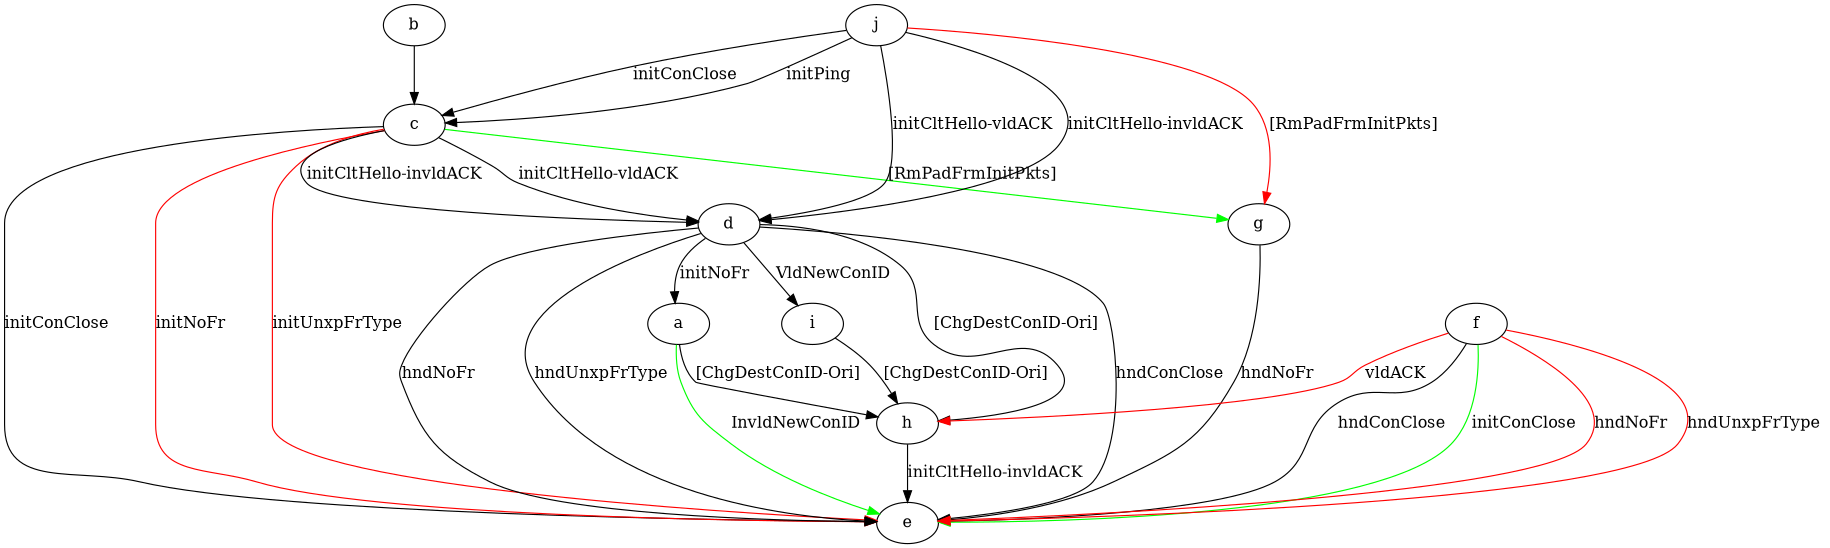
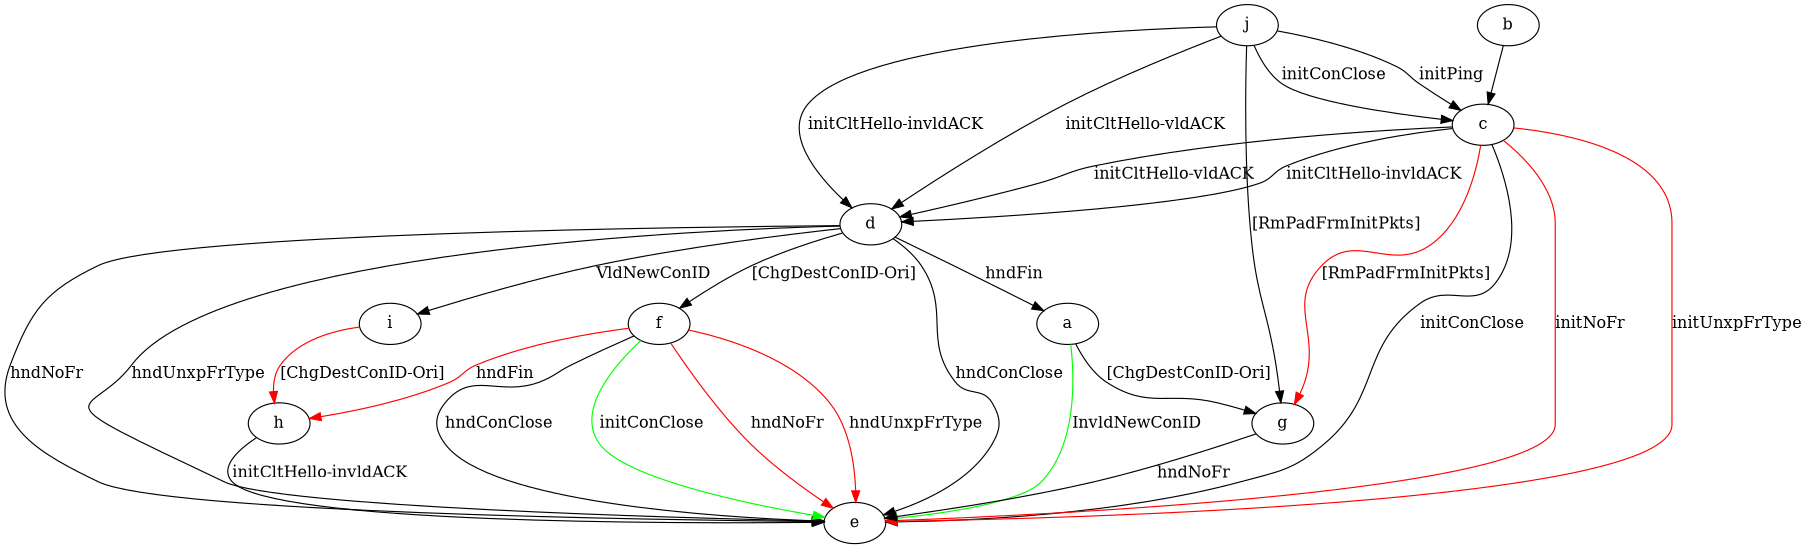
  digraph {
    a
    e
    h
    i
    b
    c
    j
    d
    g
    f
    a -> e [color=green label="InvldNewConID "]
-   a -> h [label="[ChgDestConID-Ori] "]
+   a -> g [label="[ChgDestConID-Ori] "]
    h -> e [label="initCltHello-invldACK "]
-   i -> h [label="[ChgDestConID-Ori] "]
+   i -> h [label="[ChgDestConID-Ori] " color=red]
    b -> c
    c -> e [label="initConClose "]
    c -> e [color=red label="initNoFr "]
    c -> e [color=red label="initUnxpFrType "]
    c -> d [label="initCltHello-vldACK "]
    c -> d [label="initCltHello-invldACK "]
-   c -> g [color=green label="[RmPadFrmInitPkts] "]
+   c -> g [color=red label="[RmPadFrmInitPkts] "]
    j -> c [label="initPing "]
    j -> c [label="initConClose "]
    j -> d [label="initCltHello-vldACK "]
    j -> d [label="initCltHello-invldACK "]
-   j -> g [label="[RmPadFrmInitPkts] " color=red]
-   d -> a [label="initNoFr "]
+   j -> g [label="[RmPadFrmInitPkts] "]
+   d -> a [label="hndFin "]
    d -> e [label="hndConClose "]
    d -> e [label="hndNoFr "]
    d -> e [label="hndUnxpFrType "]
    d -> i [label="VldNewConID "]
-   d -> h [label="[ChgDestConID-Ori] "]
+   d -> f [label="[ChgDestConID-Ori] "]
    g -> e [label="hndNoFr "]
    f -> e [label="hndConClose "]
    f -> e [color=green label="initConClose "]
    f -> e [color=red label="hndNoFr "]
    f -> e [color=red label="hndUnxpFrType "]
-   f -> h [color=red label="vldACK "]
+   f -> h [color=red label="hndFin "]
  }
